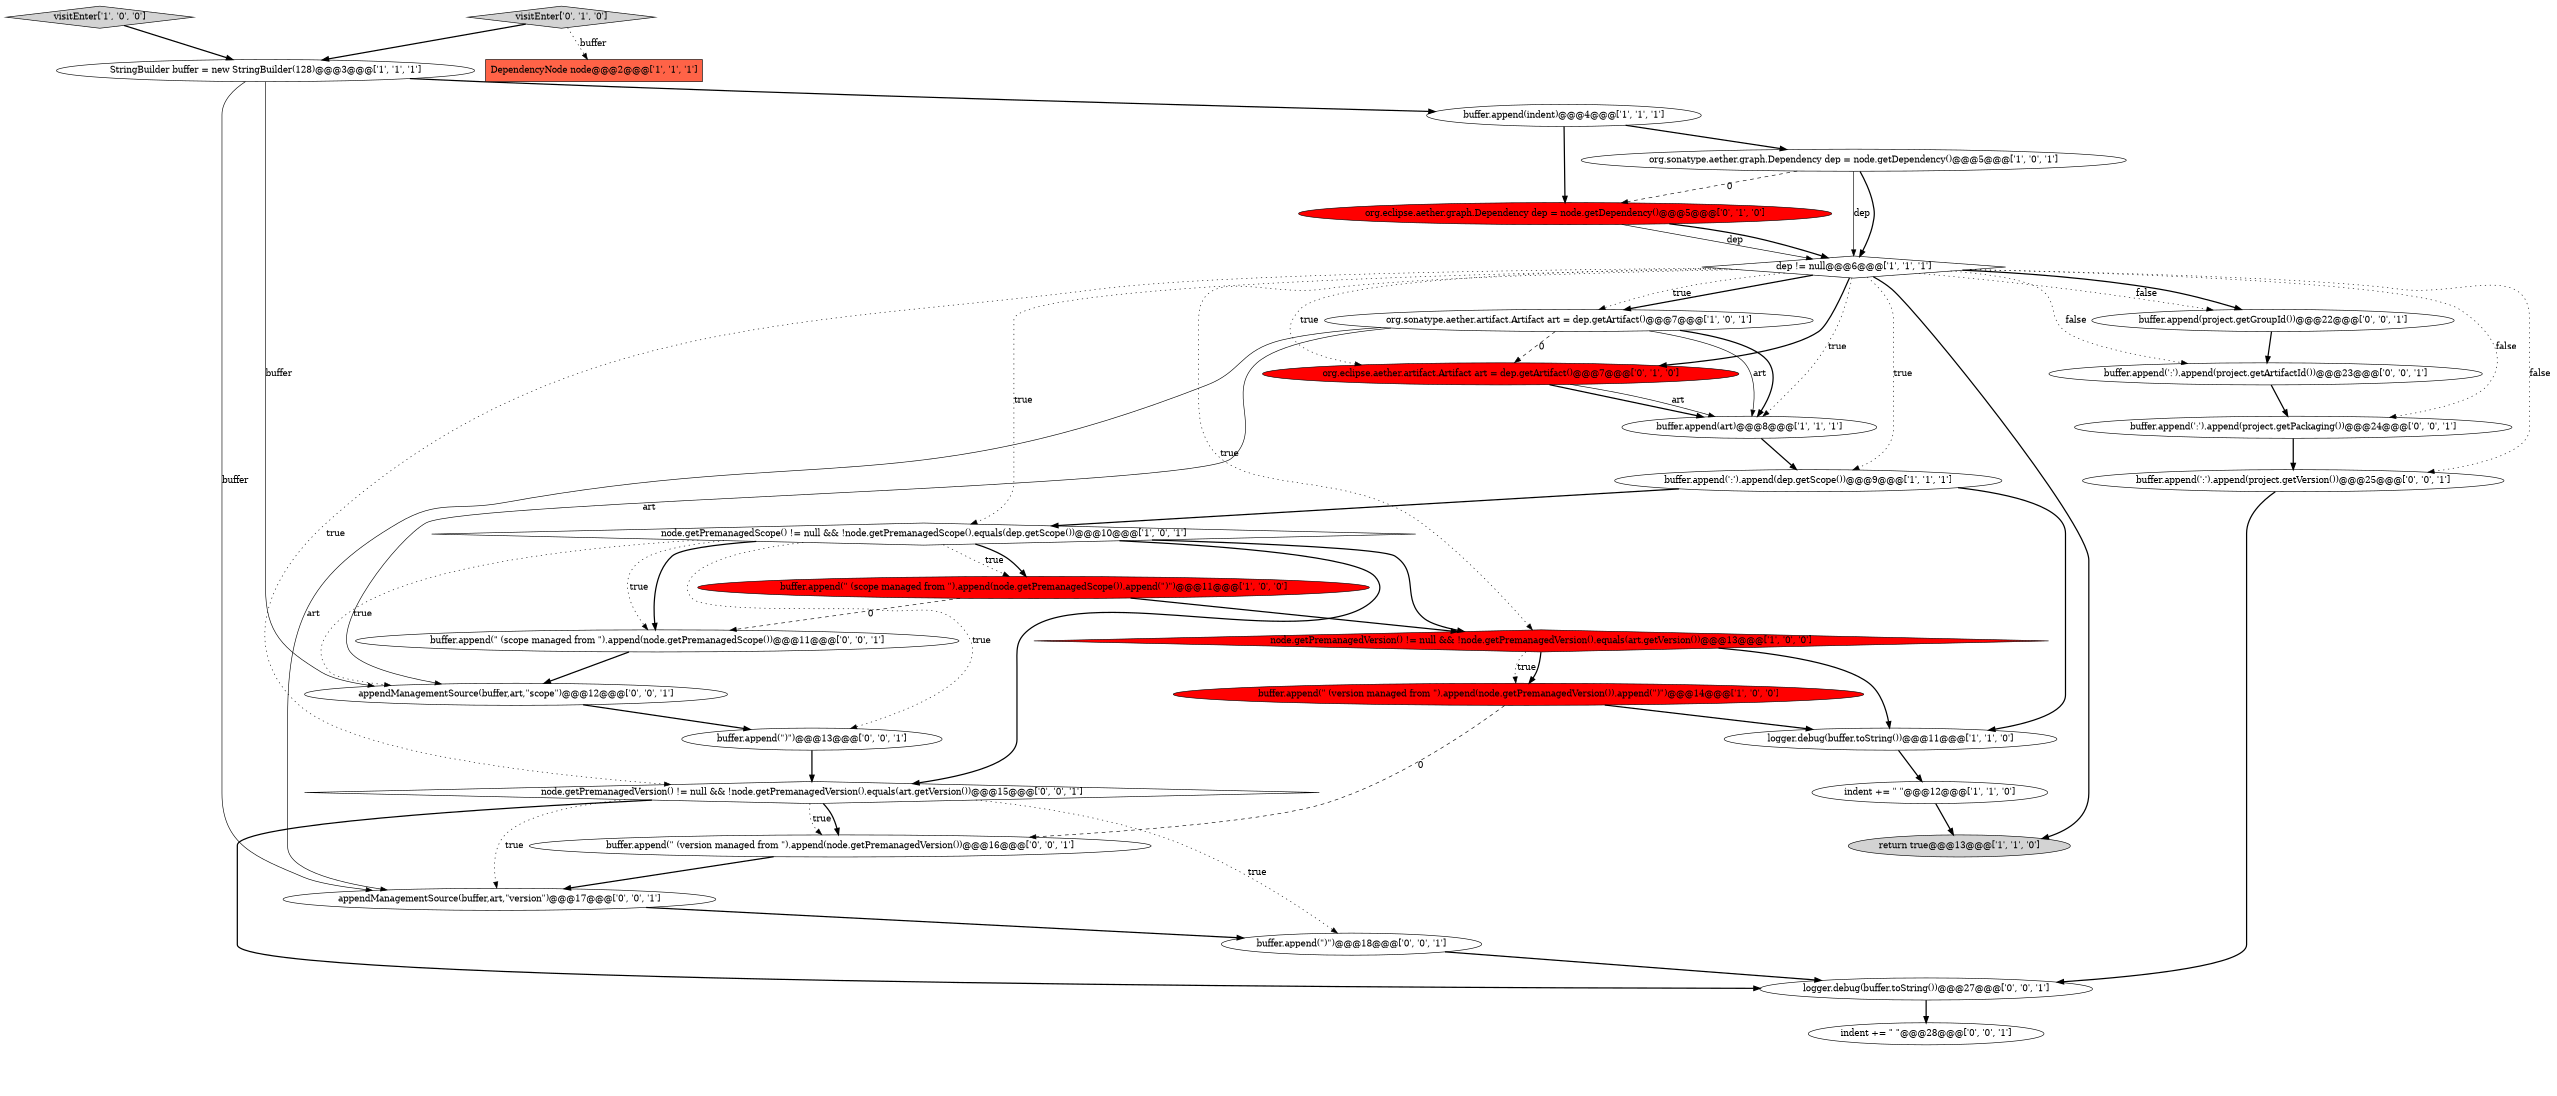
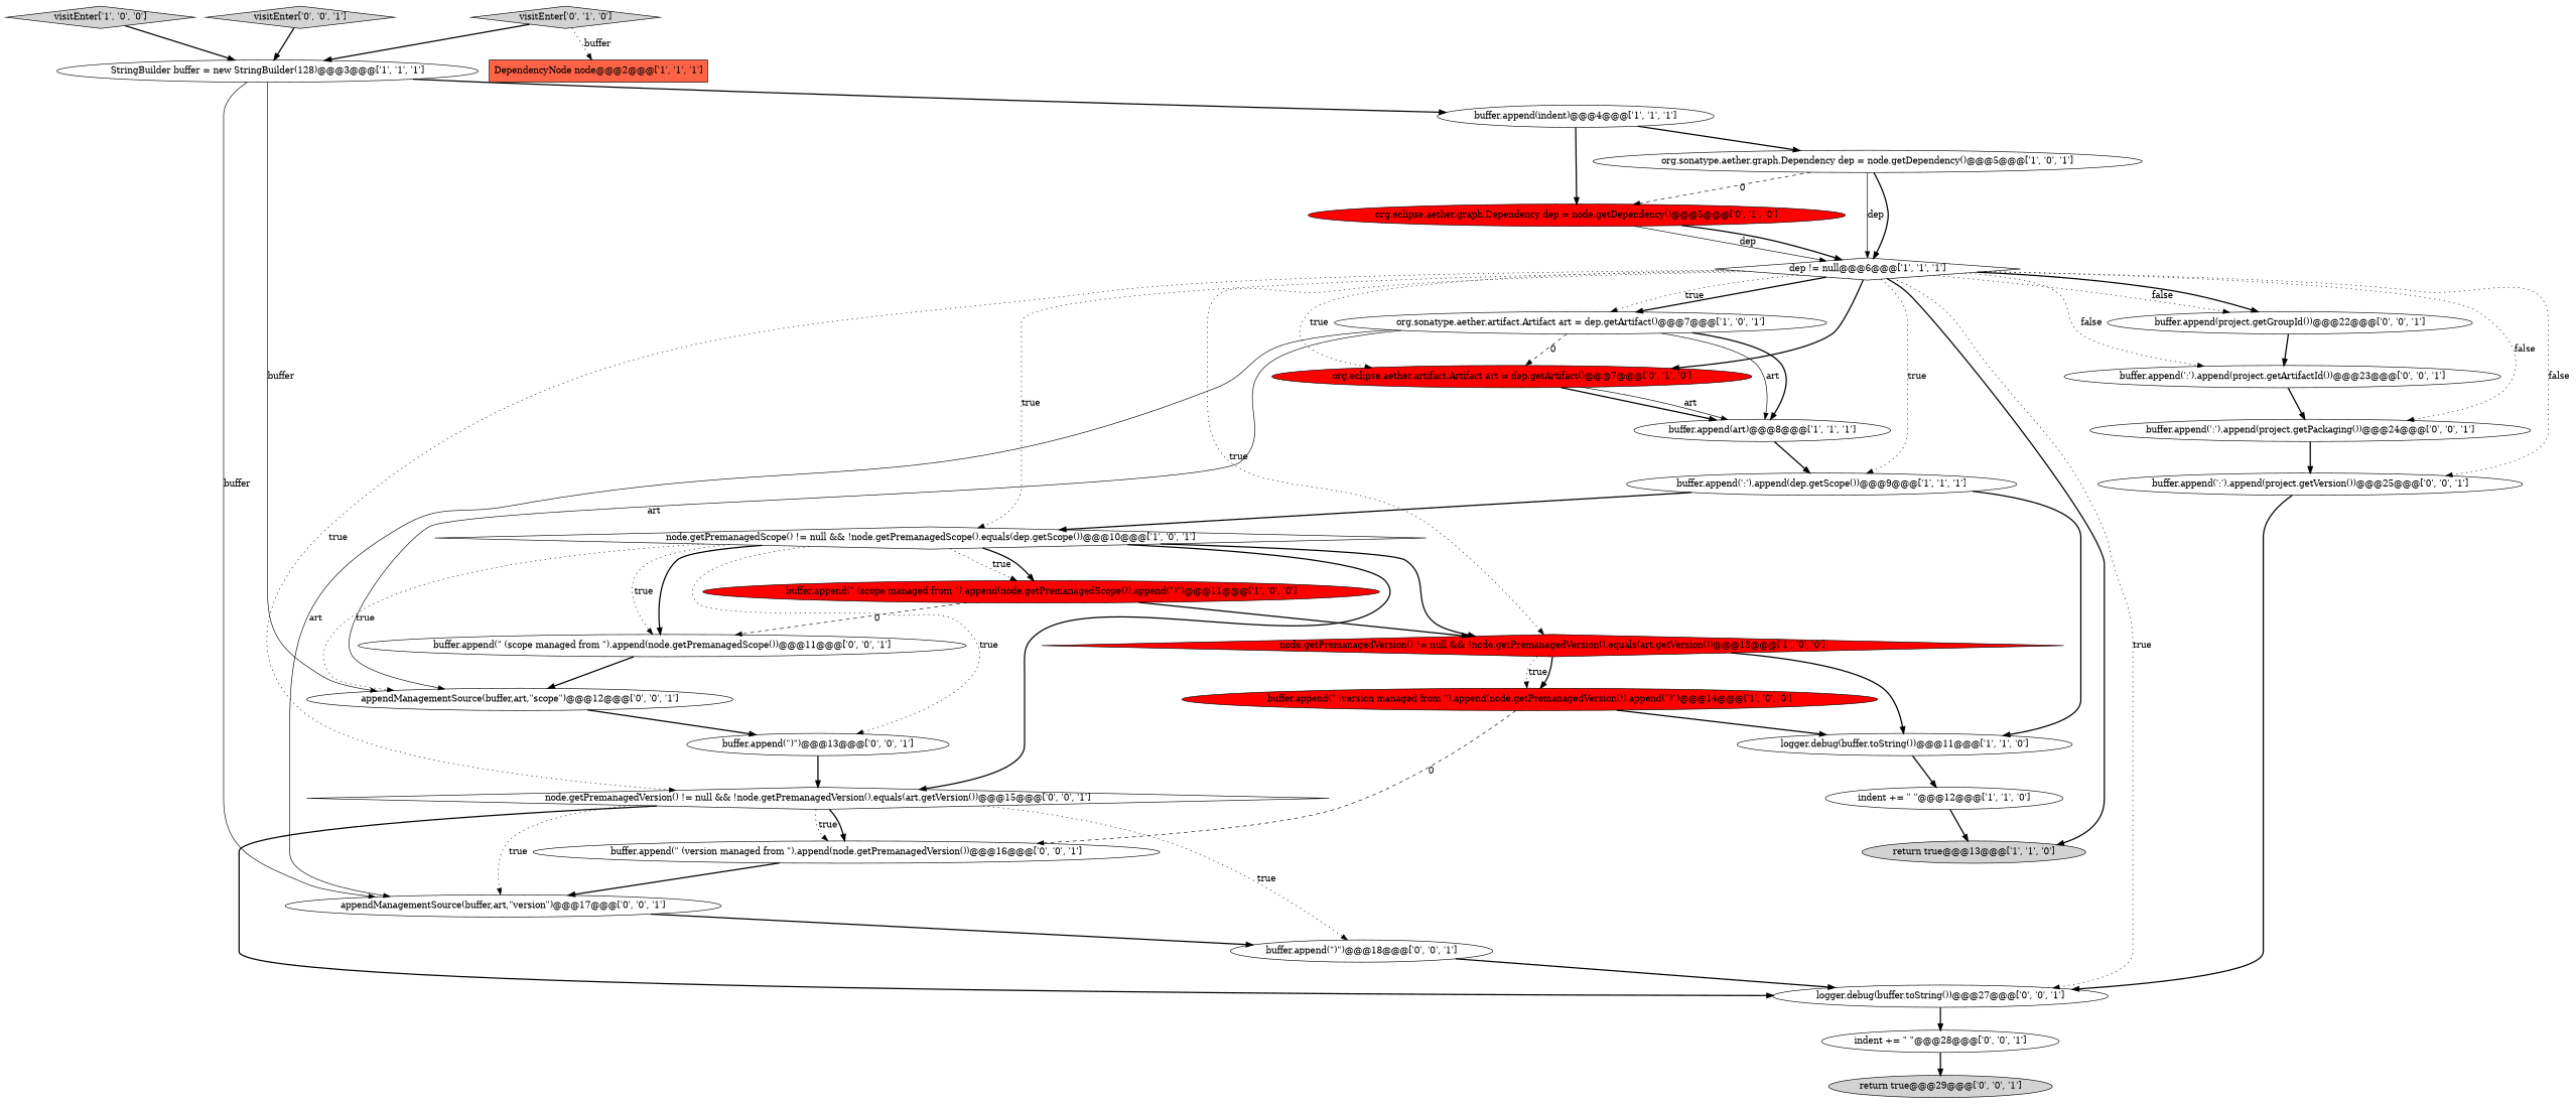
  digraph {
    node [fillcolor=white shape=ellipse style=filled]
    edge [style=bold]
    n1 [label="appendManagementSource(buffer,art,\"scope\")@@@12@@@['0', '0', '1']"]
    n2 [label="buffer.append(\")\")@@@13@@@['0', '0', '1']"]
    n3 [label="node.getPremanagedVersion() != null && !node.getPremanagedVersion().equals(art.getVersion())@@@15@@@['0', '0', '1']" shape=diamond]
    n4 [label="org.sonatype.aether.graph.Dependency dep = node.getDependency()@@@5@@@['1', '0', '1']"]
    n5 [label="dep != null@@@6@@@['1', '1', '1']" shape=diamond]
    n6 [fillcolor=red label="org.eclipse.aether.graph.Dependency dep = node.getDependency()@@@5@@@['0', '1', '0']"]
    n7 [fillcolor=red label="node.getPremanagedVersion() != null && !node.getPremanagedVersion().equals(art.getVersion())@@@13@@@['1', '0', '0']" shape=diamond]
    n8 [fillcolor=lightgray label="return true@@@13@@@['1', '1', '0']"]
    n9 [label="org.sonatype.aether.artifact.Artifact art = dep.getArtifact()@@@7@@@['1', '0', '1']"]
    n10 [label="buffer.append(art)@@@8@@@['1', '1', '1']"]
    n11 [fillcolor=red label="org.eclipse.aether.artifact.Artifact art = dep.getArtifact()@@@7@@@['0', '1', '0']"]
    n12 [label="node.getPremanagedScope() != null && !node.getPremanagedScope().equals(dep.getScope())@@@10@@@['1', '0', '1']" shape=diamond]
    n13 [label="buffer.append(':').append(project.getVersion())@@@25@@@['0', '0', '1']"]
    n14 [label="buffer.append(':').append(project.getPackaging())@@@24@@@['0', '0', '1']"]
    n15 [label="buffer.append(':').append(project.getArtifactId())@@@23@@@['0', '0', '1']"]
    n16 [label="buffer.append(':').append(dep.getScope())@@@9@@@['1', '1', '1']"]
    n17 [label="buffer.append(project.getGroupId())@@@22@@@['0', '0', '1']"]
    n18 [label="buffer.append(\" (version managed from \").append(node.getPremanagedVersion())@@@16@@@['0', '0', '1']"]
    n19 [label="logger.debug(buffer.toString())@@@27@@@['0', '0', '1']"]
    n20 [label="appendManagementSource(buffer,art,\"version\")@@@17@@@['0', '0', '1']"]
    n21 [label="buffer.append(\")\")@@@18@@@['0', '0', '1']"]
    n22 [label="indent += \" \"@@@28@@@['0', '0', '1']"]
    n23 [fillcolor=red label="buffer.append(\" (version managed from \").append(node.getPremanagedVersion()).append(\")\")@@@14@@@['1', '0', '0']"]
    n24 [label="logger.debug(buffer.toString())@@@11@@@['1', '1', '0']"]
    n25 [label="indent += \" \"@@@12@@@['1', '1', '0']"]
+   n26 [fillcolor=lightgray label="return true@@@29@@@['0', '0', '1']"]
+   n27 [fillcolor=lightgray label="visitEnter['0', '0', '1']" shape=diamond]
    n28 [label="StringBuilder buffer = new StringBuilder(128)@@@3@@@['1', '1', '1']"]
    n29 [fillcolor=tomato label="DependencyNode node@@@2@@@['1', '1', '1']" shape=box]
    n30 [label="buffer.append(indent)@@@4@@@['1', '1', '1']"]
    n31 [label="buffer.append(\" (scope managed from \").append(node.getPremanagedScope())@@@11@@@['0', '0', '1']"]
    n32 [fillcolor=lightgray label="visitEnter['1', '0', '0']" shape=diamond]
    n33 [fillcolor=red label="buffer.append(\" (scope managed from \").append(node.getPremanagedScope()).append(\")\")@@@11@@@['1', '0', '0']"]
    n34 [fillcolor=lightgray label="visitEnter['0', '1', '0']" shape=diamond]
    n1 -> n2
    n2 -> n3
    n3 -> n18 [label=true style=dotted]
    n3 -> n18
    n3 -> n19
    n3 -> n20 [label=true style=dotted]
    n3 -> n21 [label=true style=dotted]
    n4 -> n5 [label=dep style=solid]
    n4 -> n5
    n4 -> n6 [label=0 style=dashed]
    n5 -> n3 [label=true style=dotted]
    n5 -> n7 [label=true style=dotted]
    n5 -> n8
    n5 -> n9
    n5 -> n9 [label=true style=dotted]
-   n5 -> n10 [label=true style=dotted]
+   n5 -> n19 [label=true style=dotted]
    n5 -> n11
    n5 -> n11 [label=true style=dotted]
    n5 -> n12 [label=true style=dotted]
    n5 -> n13 [label=false style=dotted]
    n5 -> n14 [label=false style=dotted]
    n5 -> n15 [label=false style=dotted]
    n5 -> n16 [label=true style=dotted]
    n5 -> n17 [label=false style=dotted]
    n5 -> n17
    n6 -> n5 [label=dep style=solid]
    n6 -> n5
    n7 -> n23 [label=true style=dotted]
    n7 -> n23
    n7 -> n24
    n9 -> n1 [label=art style=solid]
    n9 -> n10 [label=art style=solid]
    n9 -> n10
    n9 -> n11 [label=0 style=dashed]
    n9 -> n20 [label=art style=solid]
    n10 -> n16
    n11 -> n10
    n11 -> n10 [label=art style=solid]
    n12 -> n1 [label=true style=dotted]
    n12 -> n2 [label=true style=dotted]
    n12 -> n3
    n12 -> n7
    n12 -> n31 [label=true style=dotted]
    n12 -> n31
    n12 -> n33 [label=true style=dotted]
    n12 -> n33
    n13 -> n19
    n14 -> n13
    n15 -> n14
    n16 -> n12
    n16 -> n24
    n17 -> n15
    n18 -> n20
    n19 -> n22
    n20 -> n21
    n21 -> n19
+   n22 -> n26
    n23 -> n18 [label=0 style=dashed]
    n23 -> n24
    n24 -> n25
    n25 -> n8
+   n27 -> n28
    n28 -> n1 [label=buffer style=solid]
    n28 -> n20 [label=buffer style=solid]
    n28 -> n30
    n30 -> n4
    n30 -> n6
    n31 -> n1
    n32 -> n28
    n33 -> n7
    n33 -> n31 [label=0 style=dashed]
    n34 -> n28
    n34 -> n29 [label=buffer style=dotted]
  }
